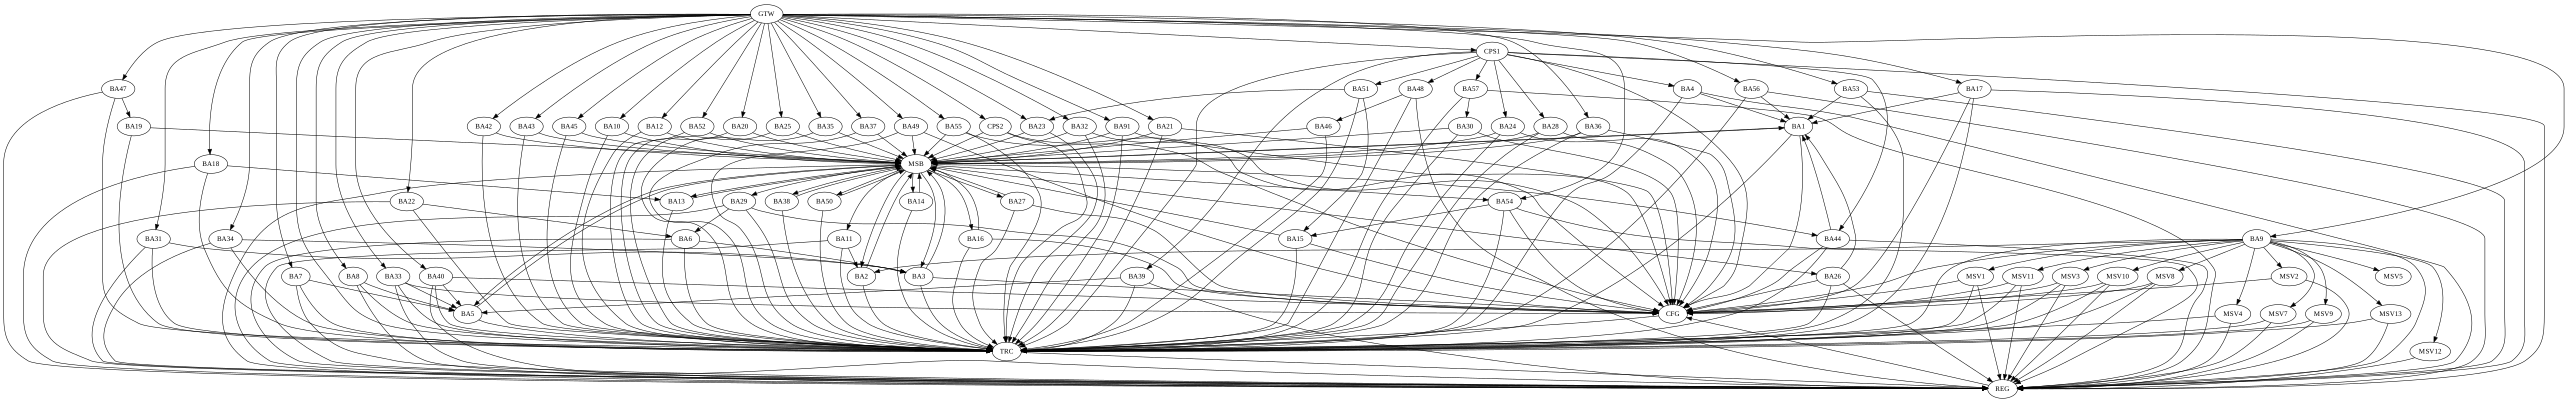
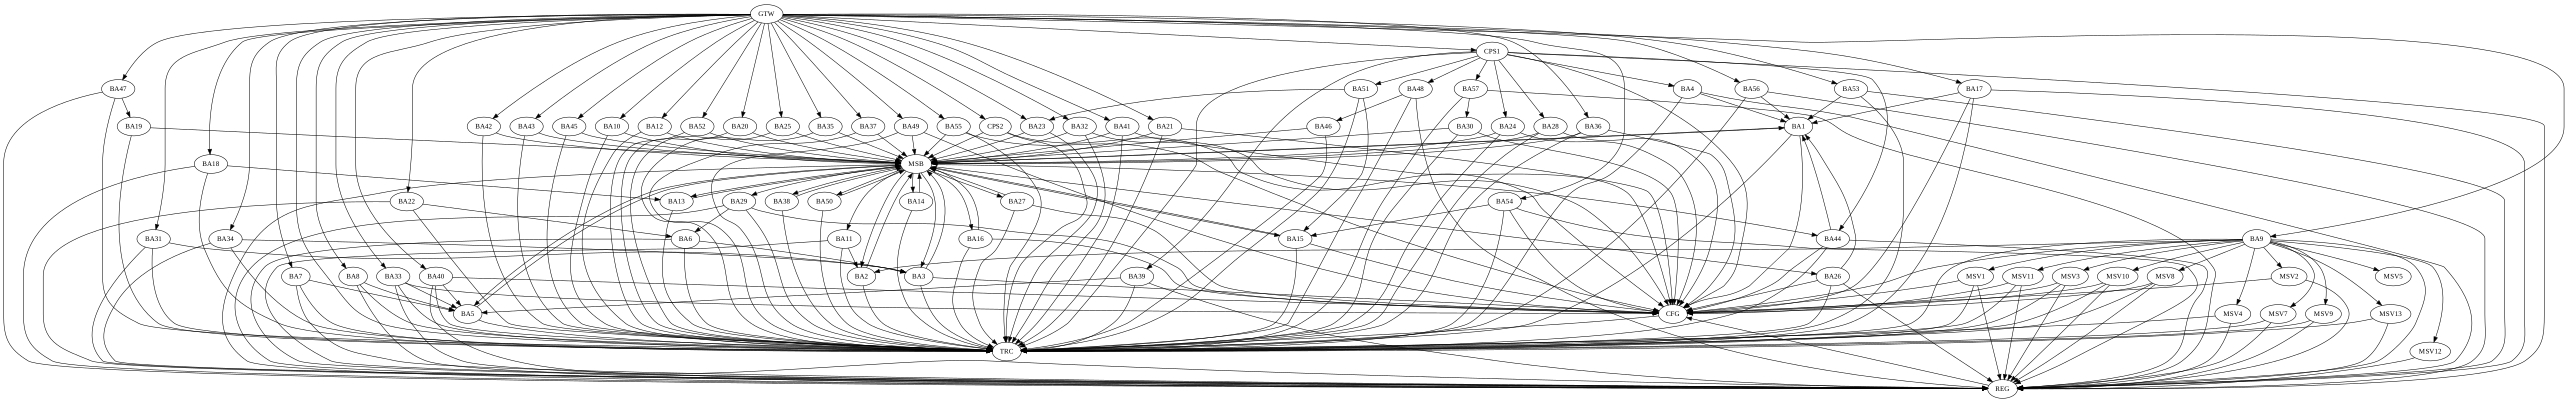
  strict digraph {
    fontname="Liberation Serif"
    node [fontname="Liberation Serif"]
    edge [fontname="Liberation Serif"]
    n1 [label=BA1]
    n2 [label=MSB]
    n3 [label=CFG]
    n4 [label=TRC]
    n5 [label=BA2]
    n6 [label=BA3]
    n7 [label=REG]
    n8 [label=BA5]
    n9 [label=BA11]
    n10 [label=BA13]
    n11 [label=BA14]
    n12 [label=BA15]
    n13 [label=BA16]
    n14 [label=BA26]
    n15 [label=BA27]
    n16 [label=BA29]
    n17 [label=BA38]
    n18 [label=BA44]
    n19 [label=BA50]
    n20 [label=BA4]
    n21 [label=BA6]
    n22 [label=BA7]
    n23 [label=BA8]
    n24 [label=BA9]
    n25 [label=MSV1]
    n26 [label=MSV2]
    n27 [label=MSV3]
    n28 [label=MSV4]
    n29 [label=MSV5]
    n30 [label=MSV7]
    n31 [label=MSV8]
    n32 [label=MSV9]
    n33 [label=MSV10]
    n34 [label=MSV11]
    n35 [label=MSV12]
    n36 [label=MSV13]
    n37 [label=BA10]
    n38 [label=BA12]
    n39 [label=BA17]
    n40 [label=BA18]
    n41 [label=BA19]
    n42 [label=BA20]
    n43 [label=BA21]
    n44 [label=BA22]
    n45 [label=BA23]
    n46 [label=BA24]
    n47 [label=BA25]
    n48 [label=BA28]
    n49 [label=BA30]
    n50 [label=BA31]
    n51 [label=BA32]
    n52 [label=BA33]
    n53 [label=BA34]
    n54 [label=BA35]
    n55 [label=BA36]
    n56 [label=BA37]
    n57 [label=BA39]
    n58 [label=BA40]
-   n59 [label=BA91]
+   n59 [label=BA41]
    n60 [label=BA42]
    n61 [label=BA43]
    n62 [label=BA45]
    n63 [label=BA46]
    n64 [label=BA47]
    n65 [label=BA48]
    n66 [label=BA49]
    n67 [label=BA51]
    n68 [label=BA52]
    n69 [label=BA53]
    n70 [label=BA54]
    n71 [label=BA55]
    n72 [label=BA56]
    n73 [label=BA57]
    n74 [label=CPS1]
    n75 [label=CPS2]
    n76 [label=GTW]
    n1 -> n2
    n1 -> n3
    n1 -> n4
    n2 -> n1
    n2 -> n5
    n2 -> n6
    n2 -> n7
    n2 -> n8
    n2 -> n9
    n2 -> n10
    n2 -> n11
-   n2 -> n70
+   n2 -> n12
    n2 -> n13
    n2 -> n14
    n2 -> n15
    n2 -> n16
    n2 -> n17
    n2 -> n18
    n2 -> n19
    n3 -> n4
-   n4 -> n7
    n5 -> n2
    n5 -> n4
    n6 -> n2
    n6 -> n3
    n6 -> n4
    n7 -> n3
    n8 -> n2
    n8 -> n4
    n9 -> n4
    n9 -> n5
    n9 -> n7
    n10 -> n2
    n10 -> n4
    n11 -> n2
    n11 -> n4
    n12 -> n2
    n12 -> n3
    n12 -> n4
    n13 -> n2
    n13 -> n3
    n13 -> n4
    n14 -> n1
    n14 -> n3
    n14 -> n4
    n14 -> n7
    n15 -> n2
    n15 -> n3
    n15 -> n4
    n16 -> n3
    n16 -> n4
    n16 -> n7
    n16 -> n21
    n17 -> n2
    n17 -> n4
    n18 -> n1
    n18 -> n3
    n18 -> n4
    n18 -> n7
    n19 -> n2
    n19 -> n4
    n20 -> n1
    n20 -> n4
    n20 -> n7
    n21 -> n4
    n21 -> n6
    n21 -> n7
    n22 -> n4
    n22 -> n7
    n22 -> n8
    n23 -> n4
    n23 -> n7
    n23 -> n8
    n24 -> n3
    n24 -> n4
    n24 -> n5
    n24 -> n7
    n24 -> n25
    n24 -> n26
    n24 -> n27
    n24 -> n28
    n24 -> n29
    n24 -> n30
    n24 -> n31
    n24 -> n32
    n24 -> n33
    n24 -> n34
    n24 -> n35
    n24 -> n36
    n25 -> n3
    n25 -> n4
    n25 -> n7
    n26 -> n3
    n26 -> n7
    n27 -> n3
    n27 -> n4
    n27 -> n7
    n28 -> n4
    n28 -> n7
    n30 -> n4
    n30 -> n7
    n31 -> n3
    n31 -> n4
    n31 -> n7
    n32 -> n4
    n32 -> n7
    n33 -> n3
    n33 -> n4
    n33 -> n7
    n34 -> n3
    n34 -> n4
    n34 -> n7
    n35 -> n7
    n36 -> n4
    n36 -> n7
    n37 -> n2
    n37 -> n4
    n38 -> n2
    n38 -> n4
    n39 -> n1
    n39 -> n3
    n39 -> n4
    n39 -> n7
    n40 -> n4
    n40 -> n7
    n40 -> n10
    n41 -> n2
    n41 -> n4
    n42 -> n2
    n42 -> n4
    n43 -> n2
    n43 -> n3
    n43 -> n4
    n44 -> n4
    n44 -> n7
    n44 -> n21
    n45 -> n2
    n45 -> n4
    n46 -> n2
    n46 -> n3
    n46 -> n4
    n47 -> n2
    n47 -> n4
    n48 -> n2
    n48 -> n3
    n48 -> n4
    n49 -> n2
    n49 -> n3
    n49 -> n4
    n50 -> n4
    n50 -> n6
    n50 -> n7
    n51 -> n2
    n51 -> n3
    n51 -> n4
    n52 -> n3
    n52 -> n4
    n52 -> n7
    n52 -> n8
    n53 -> n4
    n53 -> n6
    n53 -> n7
    n54 -> n2
    n54 -> n4
    n55 -> n2
    n55 -> n3
    n55 -> n4
    n56 -> n2
    n56 -> n4
    n57 -> n4
    n57 -> n7
    n57 -> n8
    n58 -> n3
    n58 -> n4
    n58 -> n7
    n58 -> n8
    n59 -> n2
    n59 -> n3
    n59 -> n4
    n60 -> n2
    n60 -> n4
    n61 -> n2
    n61 -> n4
    n62 -> n2
    n62 -> n4
    n63 -> n2
    n63 -> n4
    n64 -> n4
    n64 -> n7
    n64 -> n41
    n65 -> n4
    n65 -> n7
    n65 -> n63
    n66 -> n2
    n66 -> n3
    n66 -> n4
    n67 -> n4
    n67 -> n12
    n67 -> n45
    n68 -> n2
    n68 -> n4
    n69 -> n1
    n69 -> n4
    n69 -> n7
    n70 -> n3
    n70 -> n4
    n70 -> n7
    n70 -> n12
    n71 -> n2
    n71 -> n3
    n71 -> n4
    n72 -> n1
    n72 -> n4
    n72 -> n7
    n73 -> n4
    n73 -> n7
    n73 -> n49
    n74 -> n3
    n74 -> n4
    n74 -> n7
    n74 -> n18
    n74 -> n20
    n74 -> n46
    n74 -> n48
    n74 -> n57
    n74 -> n65
    n74 -> n67
    n74 -> n73
    n75 -> n2
    n75 -> n3
    n75 -> n4
    n76 -> n4
    n76 -> n22
    n76 -> n23
    n76 -> n24
    n76 -> n37
    n76 -> n38
    n76 -> n39
    n76 -> n40
    n76 -> n42
    n76 -> n43
    n76 -> n44
    n76 -> n45
    n76 -> n47
    n76 -> n50
    n76 -> n51
    n76 -> n52
    n76 -> n53
    n76 -> n54
    n76 -> n55
    n76 -> n56
    n76 -> n58
    n76 -> n59
    n76 -> n60
    n76 -> n61
    n76 -> n62
    n76 -> n64
    n76 -> n66
    n76 -> n68
    n76 -> n69
    n76 -> n70
    n76 -> n71
    n76 -> n72
    n76 -> n74
    n76 -> n75
  }
